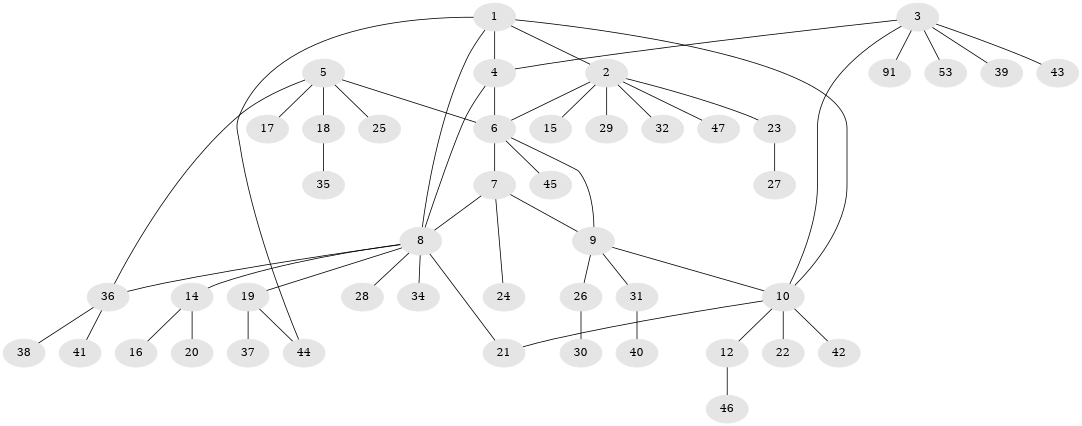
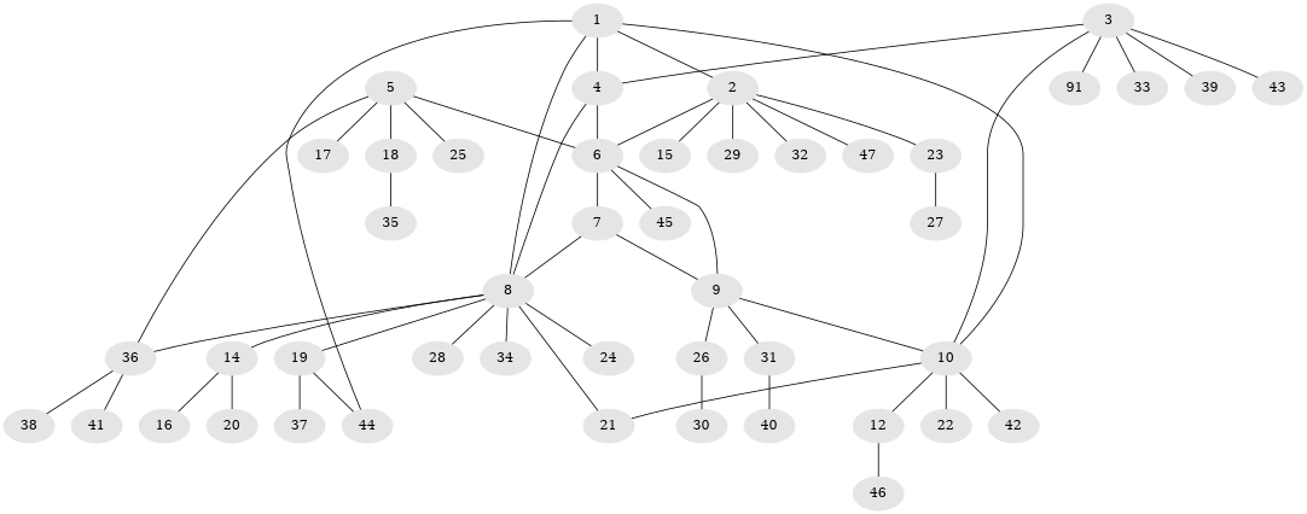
  graph {
    node [color=gray90 style=filled]
    1
    2
    4
    8
    10
    44
    6
    15
    23
    29
    32
    47
    36
    14
    19
    21
    24
    28
    34
    12
    22
    42
    7
    9
    45
    27
    3
    n28 [label=91]
-   33 [label=53]
+   33
    39
    43
    5
    17
    18
    25
    35
    38
    41
    26
    31
    16
    20
    37
    30
    40
    46
    1 -- 2
    1 -- 4
    1 -- 8
    1 -- 10
    1 -- 44
    2 -- 6
    2 -- 15
    2 -- 23
    2 -- 29
    2 -- 32
    2 -- 47
    4 -- 8
    4 -- 6
    8 -- 36
    8 -- 14
    8 -- 19
    8 -- 21
-   7 -- 24
+   8 -- 24
    8 -- 28
    8 -- 34
    10 -- 21
    10 -- 12
    10 -- 22
    10 -- 42
    6 -- 7
    6 -- 9
    6 -- 45
    23 -- 27
    36 -- 38
    36 -- 41
    14 -- 16
    14 -- 20
    19 -- 44
    19 -- 37
    12 -- 46
    7 -- 8
    7 -- 9
    9 -- 10
    9 -- 26
    9 -- 31
    3 -- 4
    3 -- 10
    3 -- n28
    3 -- 33
    3 -- 39
    3 -- 43
    5 -- 6
    5 -- 36
    5 -- 17
    5 -- 18
    5 -- 25
    18 -- 35
    26 -- 30
    31 -- 40
  }
